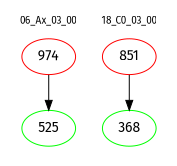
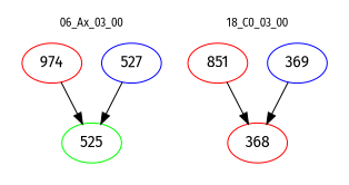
  digraph {
    fontname="Fira Sans"
    node [color=blue fontname="Fira Sans"]
    edge [color=black fontname="Fira Sans"]
+   n1 [label=527]
    n2 [color=green label=525]
    n3 [color=red label=974]
-   n5 [color=green label=368]
+   n4 [label=369]
+   n5 [color=red label=368]
    n6 [color=red label=851]
    subgraph cluster_1 {
      color=white
      fontsize=10
      label="06_Ax_03_00"
+     n1
      n2
      n3
    }
    subgraph cluster_2 {
      color=white
      fontsize=10
      label="18_C0_03_00"
+     n4
      n5
      n6
    }
+   n1 -> n2
    n3 -> n2
+   n4 -> n5
    n6 -> n5
  }
